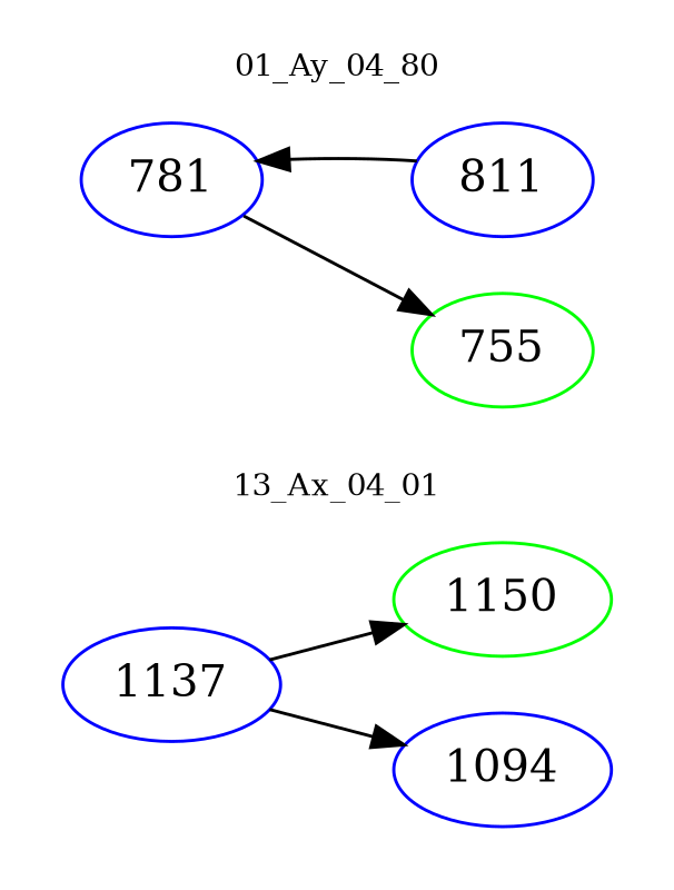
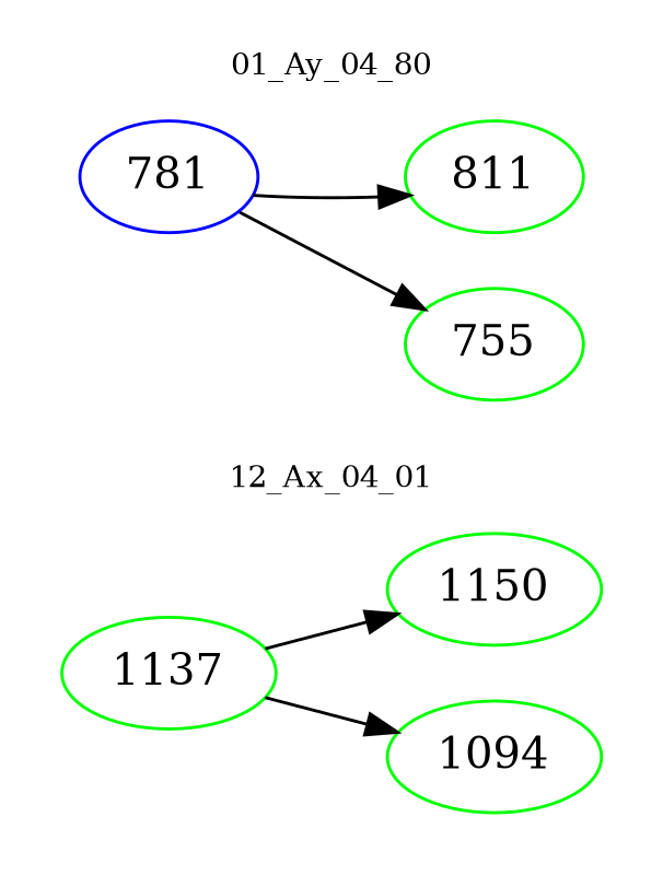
  digraph {
    rankdir=LR
    node [color=green]
    edge [color=black]
-   n1 [color=blue label=1137]
-   n2 [color=blue label=1094]
+   n1 [label=1137]
+   n2 [label=1094]
    n3 [label=1150]
    n4 [color=blue label=781]
    n5 [label=755]
-   n6 [color=blue label=811]
+   n6 [label=811]
    subgraph cluster_1 {
      color=white
      fontsize=10
-     label="13_Ax_04_01"
+     label="12_Ax_04_01"
      n1
      n2
      n3
    }
    subgraph cluster_2 {
      color=white
      fontsize=10
      label="01_Ay_04_80"
      n4
      n5
      n6
    }
    n1 -> n2
    n1 -> n3
    n4 -> n5
-   n6 -> n4
+   n4 -> n6
  }
